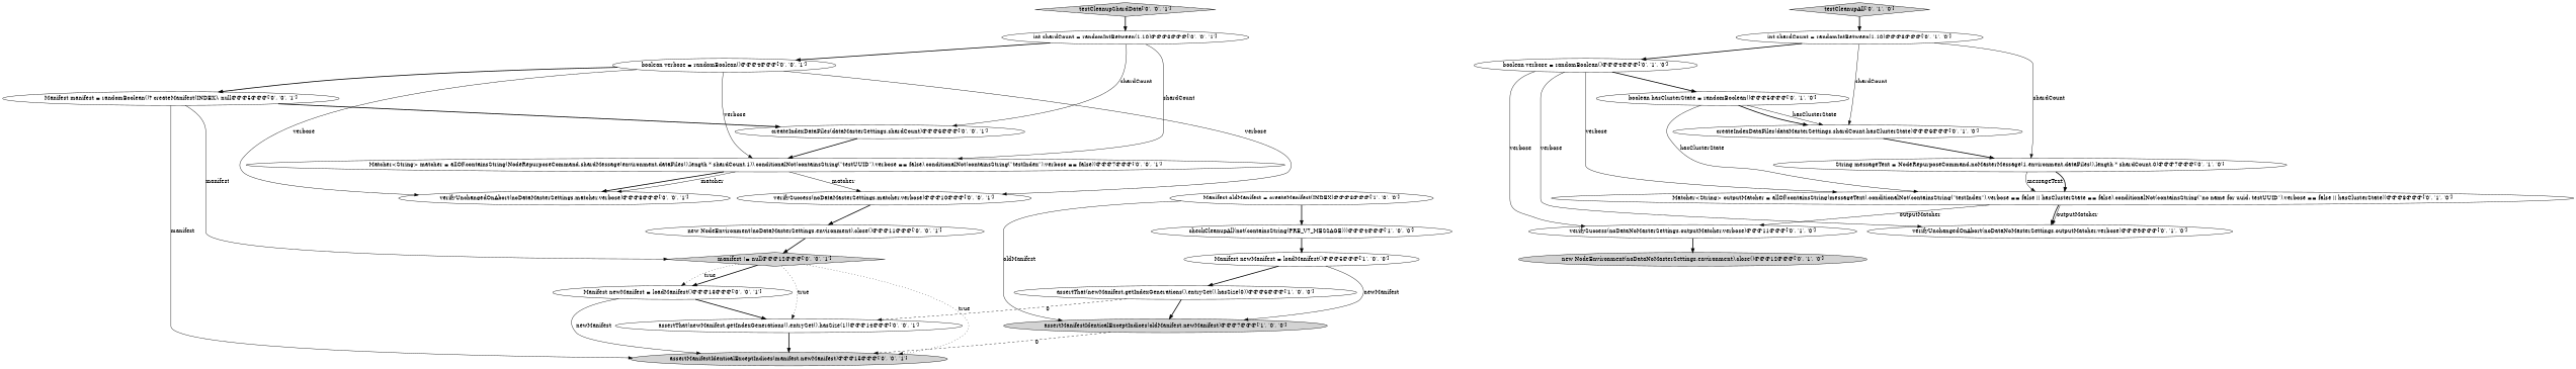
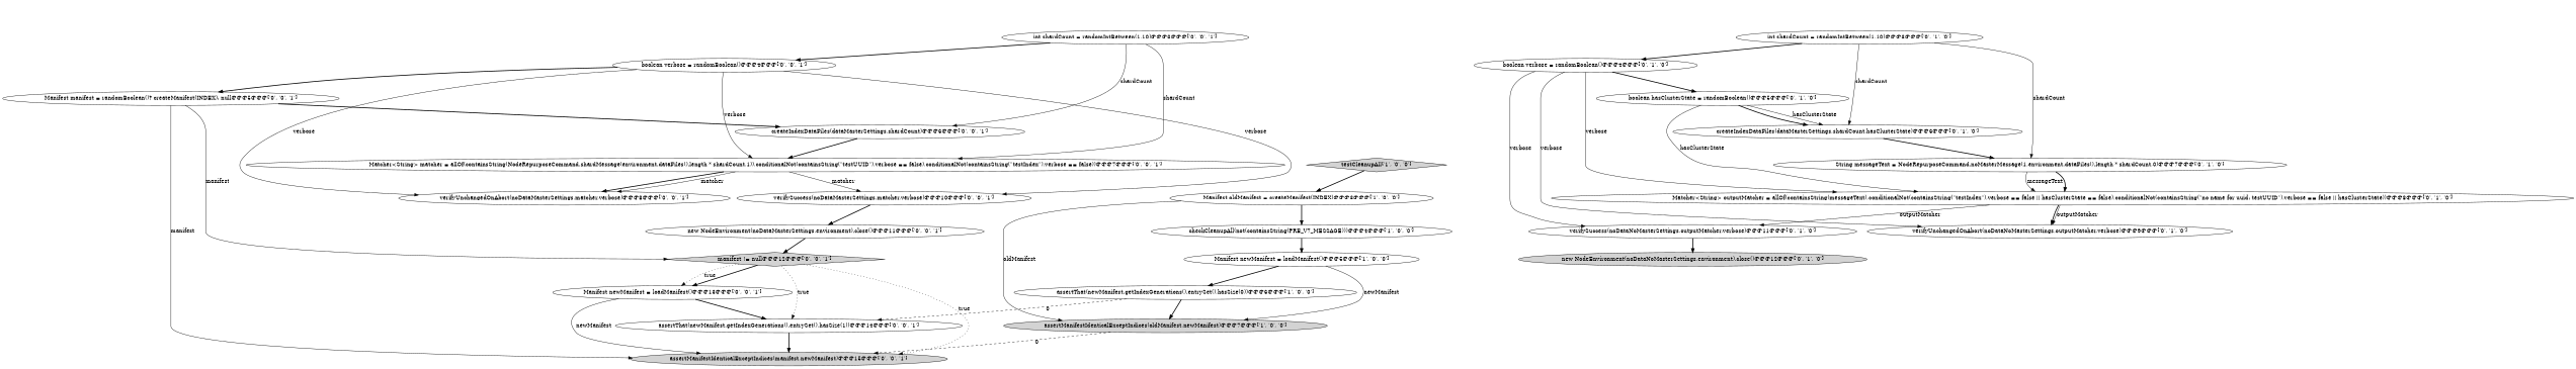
  digraph {
    node [fillcolor=white shape=ellipse style=filled]
    edge [style=bold]
    n1 [fillcolor=lightgray label="assertManifestIdenticalExceptIndices(manifest,newManifest)@@@15@@@['0', '0', '1']"]
    n2 [label="boolean verbose = randomBoolean()@@@4@@@['0', '0', '1']"]
    n3 [label="verifySuccess(noDataMasterSettings,matcher,verbose)@@@10@@@['0', '0', '1']"]
    n4 [label="verifyUnchangedOnAbort(noDataMasterSettings,matcher,verbose)@@@8@@@['0', '0', '1']"]
    n5 [label="Matcher<String> matcher = allOf(containsString(NodeRepurposeCommand.shardMessage(environment.dataFiles().length * shardCount,1)),conditionalNot(containsString(\"testUUID\"),verbose == false),conditionalNot(containsString(\"testIndex\"),verbose == false))@@@7@@@['0', '0', '1']"]
    n6 [label="Manifest manifest = randomBoolean()? createManifest(INDEX): null@@@5@@@['0', '0', '1']"]
    n7 [label="new NodeEnvironment(noDataMasterSettings,environment).close()@@@11@@@['0', '0', '1']"]
    n8 [fillcolor=lightgray label="manifest != null@@@12@@@['0', '0', '1']" shape=diamond]
    n9 [label="createIndexDataFiles(dataMasterSettings,shardCount)@@@6@@@['0', '0', '1']"]
    n10 [fillcolor=lightgray label="new NodeEnvironment(noDataNoMasterSettings,environment).close()@@@12@@@['0', '1', '0']"]
    n11 [label="String messageText = NodeRepurposeCommand.noMasterMessage(1,environment.dataFiles().length * shardCount,0)@@@7@@@['0', '1', '0']"]
    n12 [label="Matcher<String> outputMatcher = allOf(containsString(messageText),conditionalNot(containsString(\"testIndex\"),verbose == false || hasClusterState == false),conditionalNot(containsString(\"no name for uuid: testUUID\"),verbose == false || hasClusterState))@@@8@@@['0', '1', '0']"]
    n13 [label="verifyUnchangedOnAbort(noDataNoMasterSettings,outputMatcher,verbose)@@@9@@@['0', '1', '0']"]
    n14 [label="verifySuccess(noDataNoMasterSettings,outputMatcher,verbose)@@@11@@@['0', '1', '0']"]
    n15 [label="Manifest newManifest = loadManifest()@@@5@@@['1', '0', '0']"]
    n16 [fillcolor=lightgray label="assertManifestIdenticalExceptIndices(oldManifest,newManifest)@@@7@@@['1', '0', '0']"]
    n17 [label="assertThat(newManifest.getIndexGenerations().entrySet(),hasSize(0))@@@6@@@['1', '0', '0']"]
    n18 [label="assertThat(newManifest.getIndexGenerations().entrySet(),hasSize(1))@@@14@@@['0', '0', '1']"]
    n19 [label="int shardCount = randomIntBetween(1,10)@@@3@@@['0', '1', '0']"]
    n20 [label="createIndexDataFiles(dataMasterSettings,shardCount,hasClusterState)@@@6@@@['0', '1', '0']"]
    n21 [label="boolean verbose = randomBoolean()@@@4@@@['0', '1', '0']"]
    n22 [label="boolean hasClusterState = randomBoolean()@@@5@@@['0', '1', '0']"]
    n23 [label="Manifest newManifest = loadManifest()@@@13@@@['0', '0', '1']"]
-   n24 [fillcolor=lightgray label="testCleanupAll['0', '1', '0']" shape=diamond]
    n25 [label="int shardCount = randomIntBetween(1,10)@@@3@@@['0', '0', '1']"]
+   n26 [fillcolor=lightgray label="testCleanupAll['1', '0', '0']" shape=diamond]
    n27 [label="Manifest oldManifest = createManifest(INDEX)@@@3@@@['1', '0', '0']"]
    n28 [label="checkCleanupAll(not(containsString(PRE_V7_MESSAGE)))@@@4@@@['1', '0', '0']"]
-   n29 [fillcolor=lightgray label="testCleanupShardData['0', '0', '1']" shape=diamond]
    n2 -> n3 [label=verbose style=solid]
    n2 -> n4 [label=verbose style=solid]
    n2 -> n5 [label=verbose style=solid]
    n2 -> n6
    n3 -> n7
    n5 -> n3 [label=matcher style=solid]
    n5 -> n4
    n5 -> n4 [label=matcher style=solid]
    n6 -> n1 [label=manifest style=solid]
    n6 -> n8 [label=manifest style=solid]
    n6 -> n9
    n7 -> n8
    n8 -> n1 [label=true style=dotted]
    n8 -> n18 [label=true style=dotted]
    n8 -> n23
    n8 -> n23 [label=true style=dotted]
    n9 -> n5
    n11 -> n12 [label=messageText style=solid]
    n11 -> n12
    n12 -> n13
    n12 -> n13 [label=outputMatcher style=solid]
    n12 -> n14 [label=outputMatcher style=solid]
    n14 -> n10
    n15 -> n16 [label=newManifest style=solid]
    n15 -> n17
    n16 -> n1 [label=0 style=dashed]
    n17 -> n16
    n17 -> n18 [label=0 style=dashed]
    n18 -> n1
    n19 -> n11 [label=shardCount style=solid]
    n19 -> n20 [label=shardCount style=solid]
    n19 -> n21
    n20 -> n11
    n21 -> n12 [label=verbose style=solid]
    n21 -> n13 [label=verbose style=solid]
    n21 -> n14 [label=verbose style=solid]
    n21 -> n22
    n22 -> n12 [label=hasClusterState style=solid]
    n22 -> n20 [label=hasClusterState style=solid]
    n22 -> n20
    n23 -> n1 [label=newManifest style=solid]
    n23 -> n18
-   n24 -> n19
    n25 -> n2
    n25 -> n5 [label=shardCount style=solid]
    n25 -> n9 [label=shardCount style=solid]
+   n26 -> n27
    n27 -> n16 [label=oldManifest style=solid]
    n27 -> n28
    n28 -> n15
-   n29 -> n25
  }
